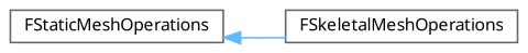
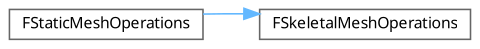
  digraph {
    rankdir=LR
    fontname="Noto Sans"
    node [color=grey40 fillcolor=white fontname="Noto Sans" fontsize=10 shape=box style=filled]
    n1 [height=0.2 label=FStaticMeshOperations width=0.4]
    n2 [height=0.2 label=FSkeletalMeshOperations width=0.4]
-   n1 -> n2 [color=steelblue1 dir=back fontname="Noto Sans" fontsize=10 labelfontname=Helvetica labelfontsize=10 style=solid]
+   n2 -> n1 [color=steelblue1 dir=back fontname="Noto Sans" fontsize=10 labelfontname=Helvetica labelfontsize=10 style=solid]
  }
